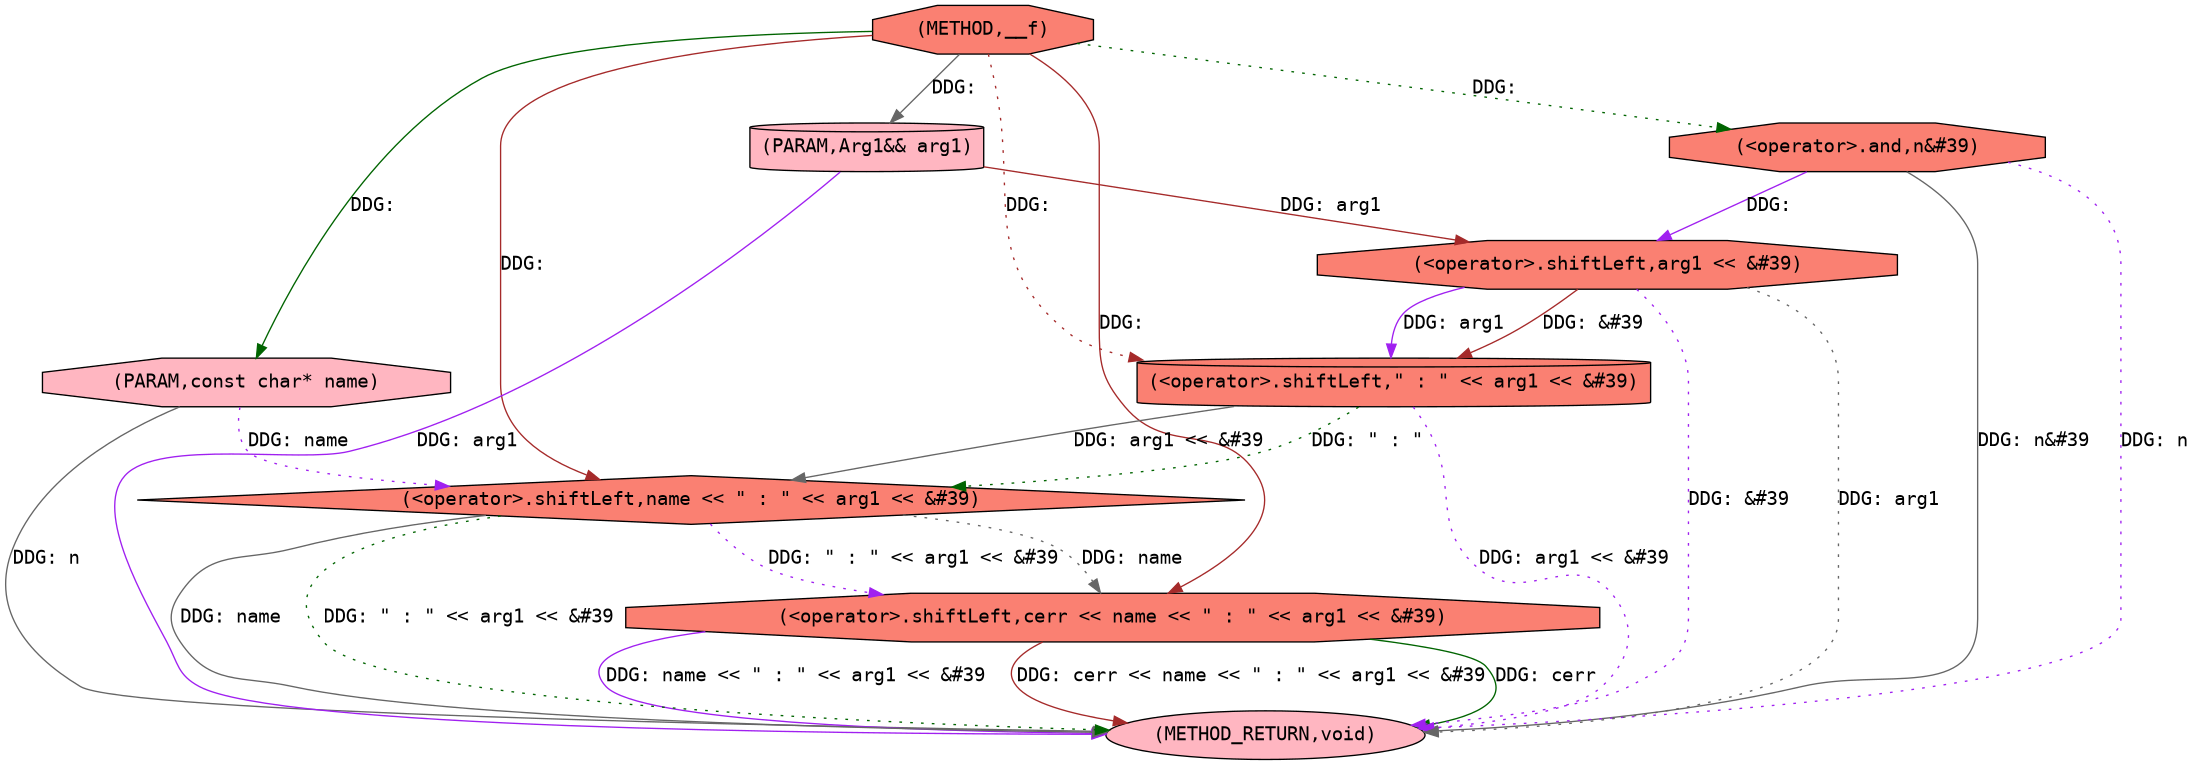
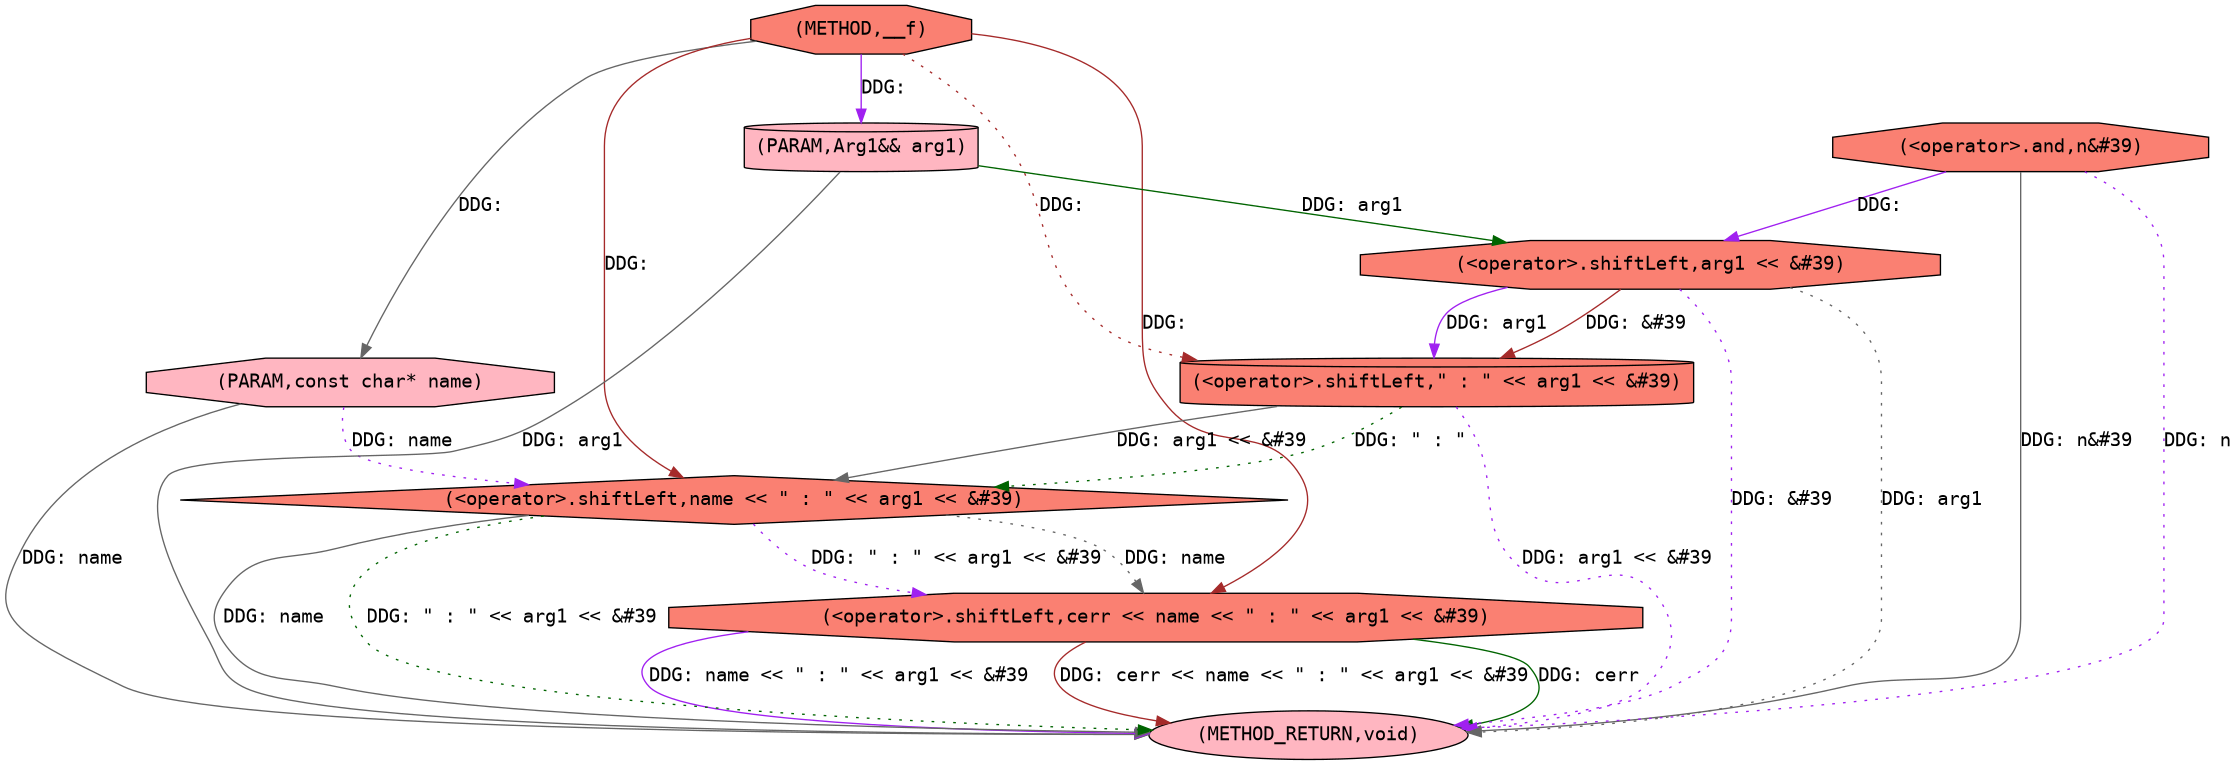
  digraph {
    fontname="DejaVu Sans Mono"
    node [fillcolor=salmon fontname="DejaVu Sans Mono" shape=octagon style=filled]
    edge [color=purple fontname="DejaVu Sans Mono" style=solid]
    n1 [label="(METHOD,__f)"]
    n2 [fillcolor=lightpink label="(PARAM,const char* name)"]
    n3 [fillcolor=lightpink label="(PARAM,Arg1&& arg1)" shape=cylinder]
    n4 [label="(<operator>.shiftLeft,cerr << name << \" : \" << arg1 << &#39)"]
    n5 [label="(<operator>.and,n&#39)"]
    n6 [label="(<operator>.shiftLeft,name << \" : \" << arg1 << &#39)" shape=diamond]
    n7 [label="(<operator>.shiftLeft,\" : \" << arg1 << &#39)" shape=cylinder]
    n8 [fillcolor=lightpink label="(METHOD_RETURN,void)" shape=ellipse]
    n9 [label="(<operator>.shiftLeft,arg1 << &#39)"]
-   n1 -> n2 [color=darkgreen label="DDG: "]
-   n1 -> n3 [color=gray40 label="DDG: "]
+   n1 -> n2 [color=gray40 label="DDG: "]
+   n1 -> n3 [label="DDG: "]
    n1 -> n4 [color=brown label="DDG: "]
-   n1 -> n5 [color=darkgreen label="DDG: " style=dotted]
    n1 -> n6 [color=brown label="DDG: "]
    n1 -> n7 [color=brown label="DDG: " style=dotted]
    n2 -> n6 [label="DDG: name" style=dotted]
-   n2 -> n8 [color=gray40 label="DDG: n"]
-   n3 -> n8 [label="DDG: arg1"]
-   n3 -> n9 [color=brown label="DDG: arg1"]
+   n2 -> n8 [color=gray40 label="DDG: name"]
+   n3 -> n8 [color=gray40 label="DDG: arg1"]
+   n3 -> n9 [color=darkgreen label="DDG: arg1"]
    n4 -> n8 [label="DDG: name << \" : \" << arg1 << &#39"]
    n4 -> n8 [color=brown label="DDG: cerr << name << \" : \" << arg1 << &#39"]
    n4 -> n8 [color=darkgreen label="DDG: cerr"]
    n5 -> n8 [color=gray40 label="DDG: n&#39"]
    n5 -> n8 [label="DDG: n" style=dotted]
    n5 -> n9 [label="DDG: "]
    n6 -> n4 [label="DDG: \" : \" << arg1 << &#39" style=dotted]
    n6 -> n4 [color=gray40 label="DDG: name" style=dotted]
    n6 -> n8 [color=gray40 label="DDG: name"]
    n6 -> n8 [color=darkgreen label="DDG: \" : \" << arg1 << &#39" style=dotted]
    n7 -> n6 [color=gray40 label="DDG: arg1 << &#39"]
    n7 -> n6 [color=darkgreen label="DDG: \" : \"" style=dotted]
    n7 -> n8 [label="DDG: arg1 << &#39" style=dotted]
    n9 -> n7 [color=brown label="DDG: &#39"]
    n9 -> n7 [label="DDG: arg1"]
    n9 -> n8 [color=gray40 label="DDG: arg1" style=dotted]
    n9 -> n8 [label="DDG: &#39" style=dotted]
  }
